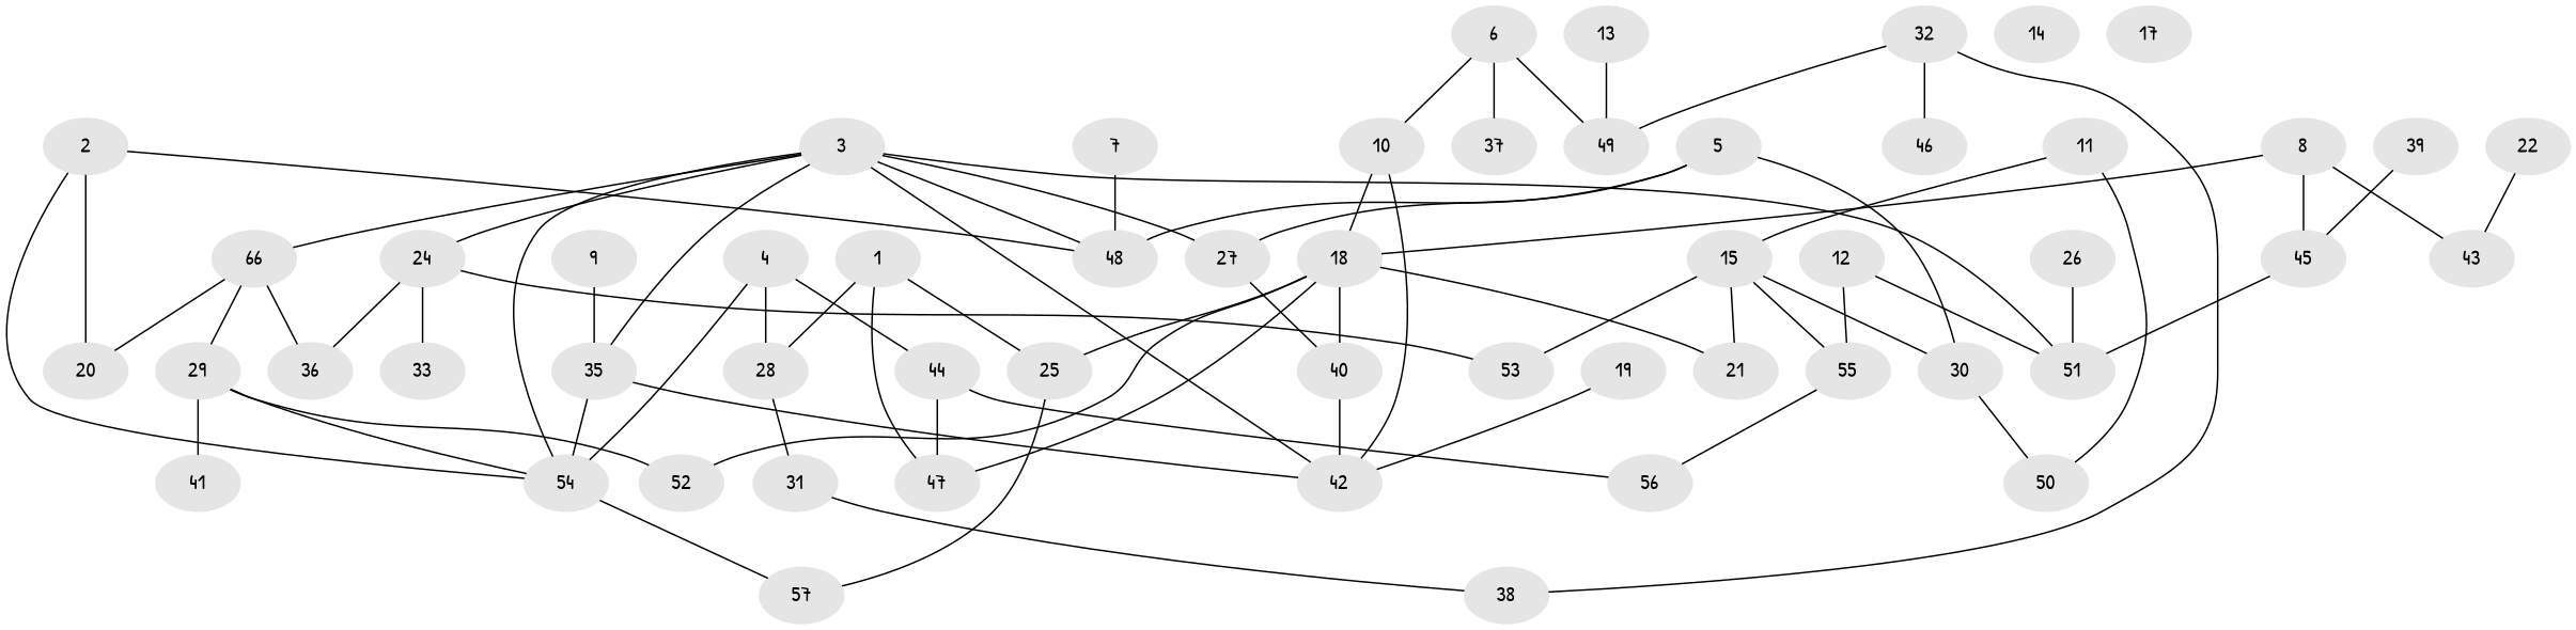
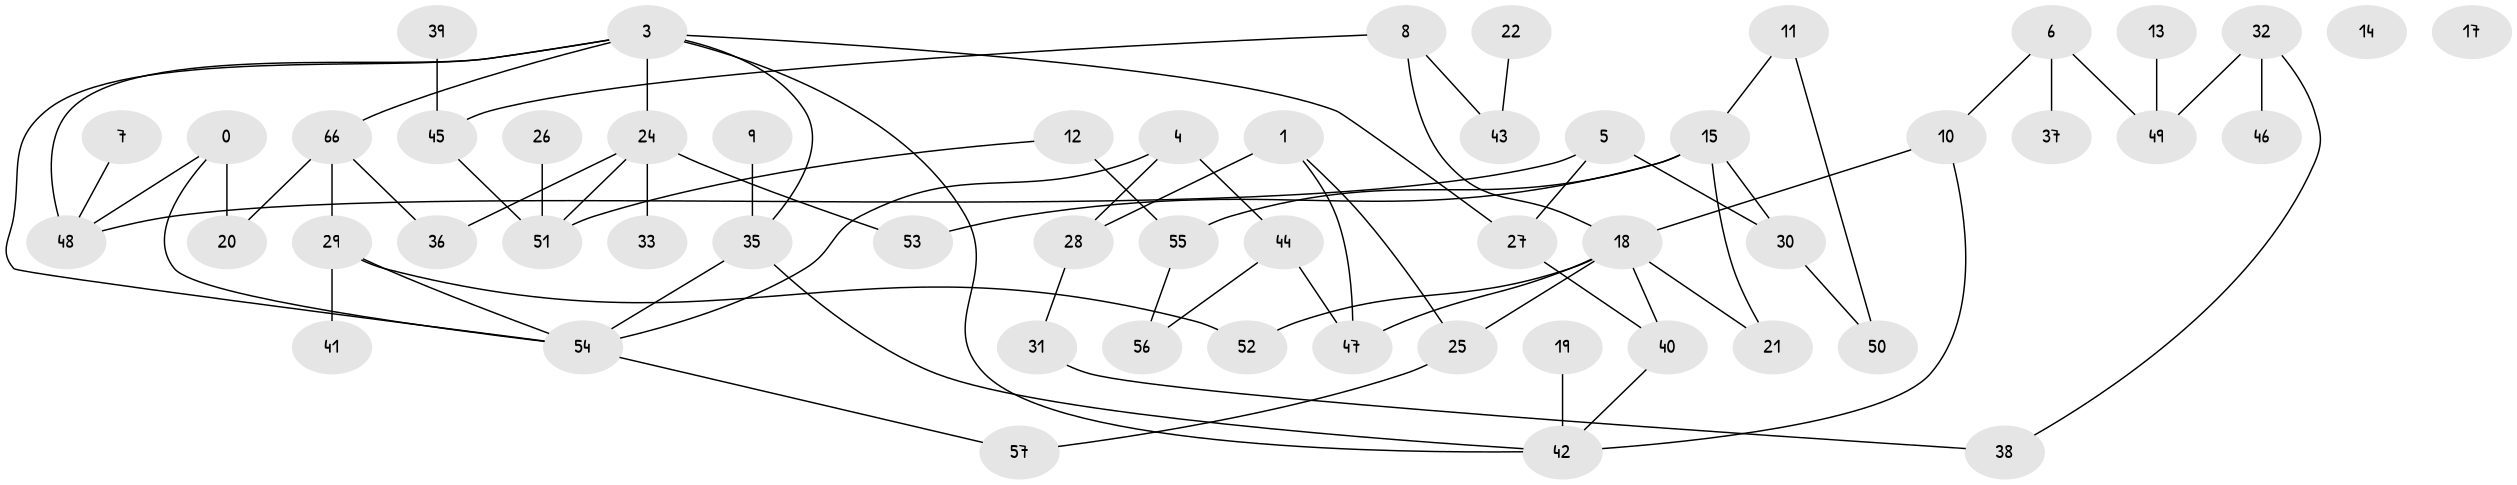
  graph {
    fontname="Patrick Hand"
    node [color=gray90 fontname="Patrick Hand" style=filled]
    edge [fontname="Patrick Hand"]
    1
    25
    28
    47
    57
    31
-   2
+   2 [label=0]
    20
    48
    54
    3
    n12 [label=66]
    24
    27
    35
    42
    29
    36
    51
    53
    33
    40
    4
    44
    56
    5
    30
    50
    6
    10
    37
    49
    18
    7
    8
    43
    45
    21
    52
    9
    11
    15
    55
    12
    13
    14
    41
    17
    19
    22
    26
    38
    32
    46
    39
    1 -- 25
    1 -- 28
    1 -- 47
    25 -- 57
    28 -- 31
    31 -- 38
    2 -- 20
    2 -- 48
    2 -- 54
    54 -- 57
    3 -- 48
    3 -- 54
    3 -- n12
    3 -- 24
    3 -- 27
    3 -- 35
    3 -- 42
    n12 -- 20
    n12 -- 29
    n12 -- 36
    24 -- 36
-   3 -- 51
+   24 -- 51
    24 -- 53
    24 -- 33
    27 -- 40
    35 -- 54
    35 -- 42
    29 -- 54
    29 -- 52
    29 -- 41
    40 -- 42
    4 -- 28
    4 -- 54
    4 -- 44
    44 -- 47
    44 -- 56
    5 -- 48
    5 -- 27
    5 -- 30
    30 -- 50
    6 -- 10
    6 -- 37
    6 -- 49
    10 -- 42
    10 -- 18
    18 -- 25
    18 -- 47
    18 -- 40
    18 -- 21
    18 -- 52
    7 -- 48
    8 -- 18
    8 -- 43
    8 -- 45
    45 -- 51
    9 -- 35
    11 -- 50
    11 -- 15
    15 -- 53
    15 -- 30
    15 -- 21
    15 -- 55
    55 -- 56
    12 -- 51
    12 -- 55
    13 -- 49
    19 -- 42
    22 -- 43
    26 -- 51
    32 -- 49
    32 -- 38
    32 -- 46
    39 -- 45
  }
